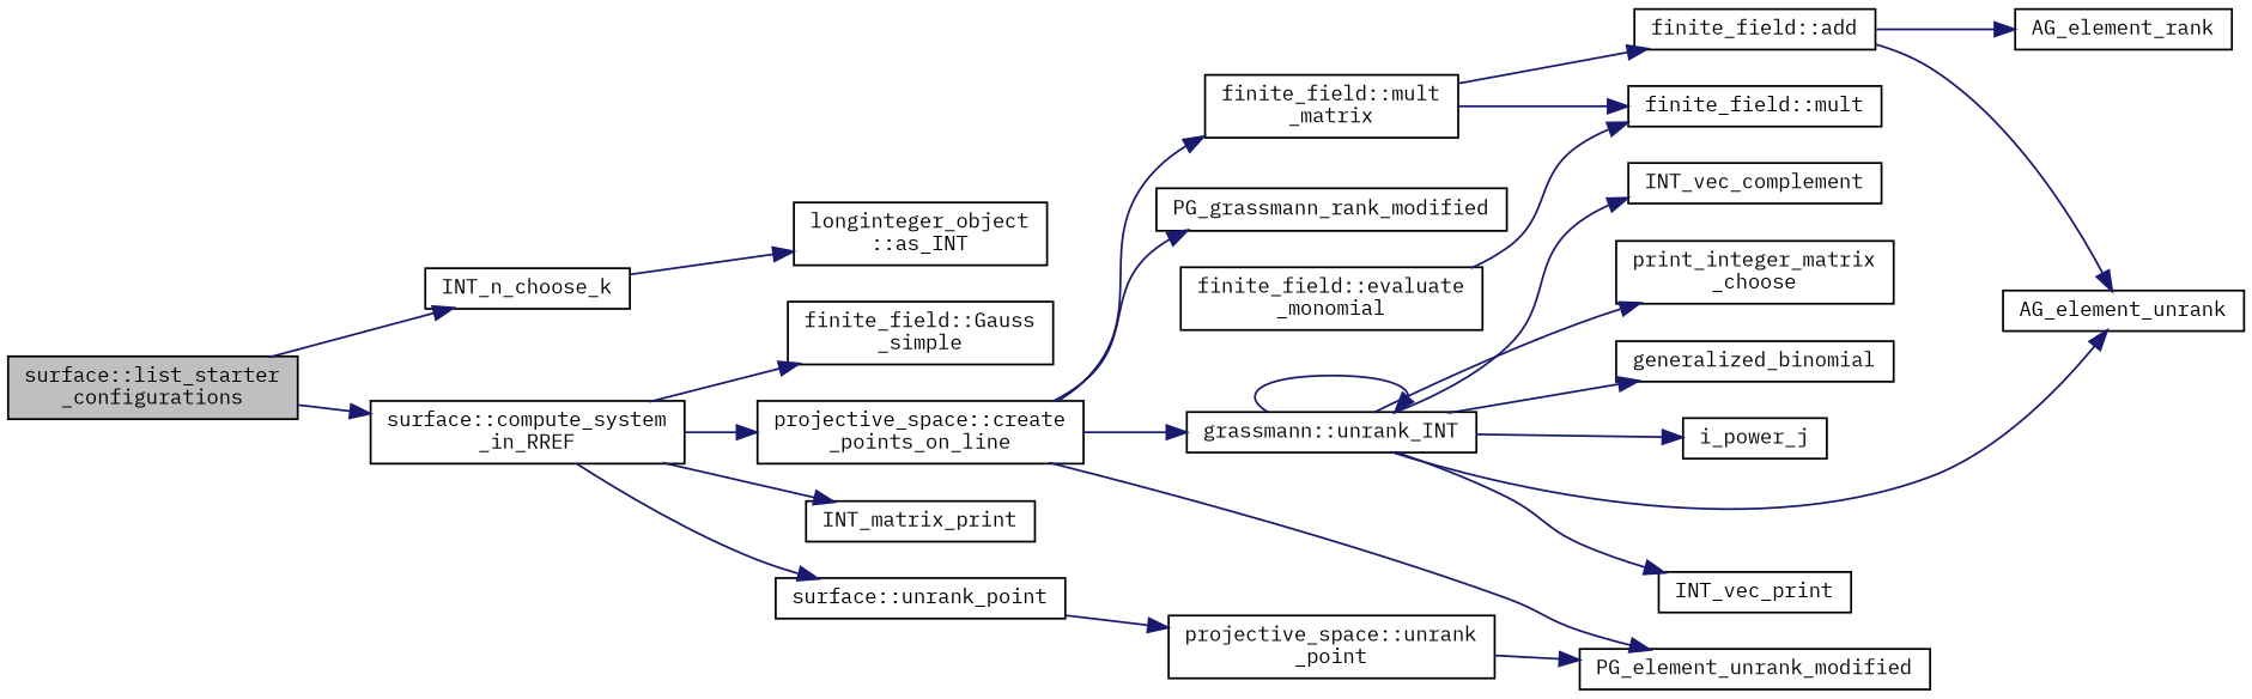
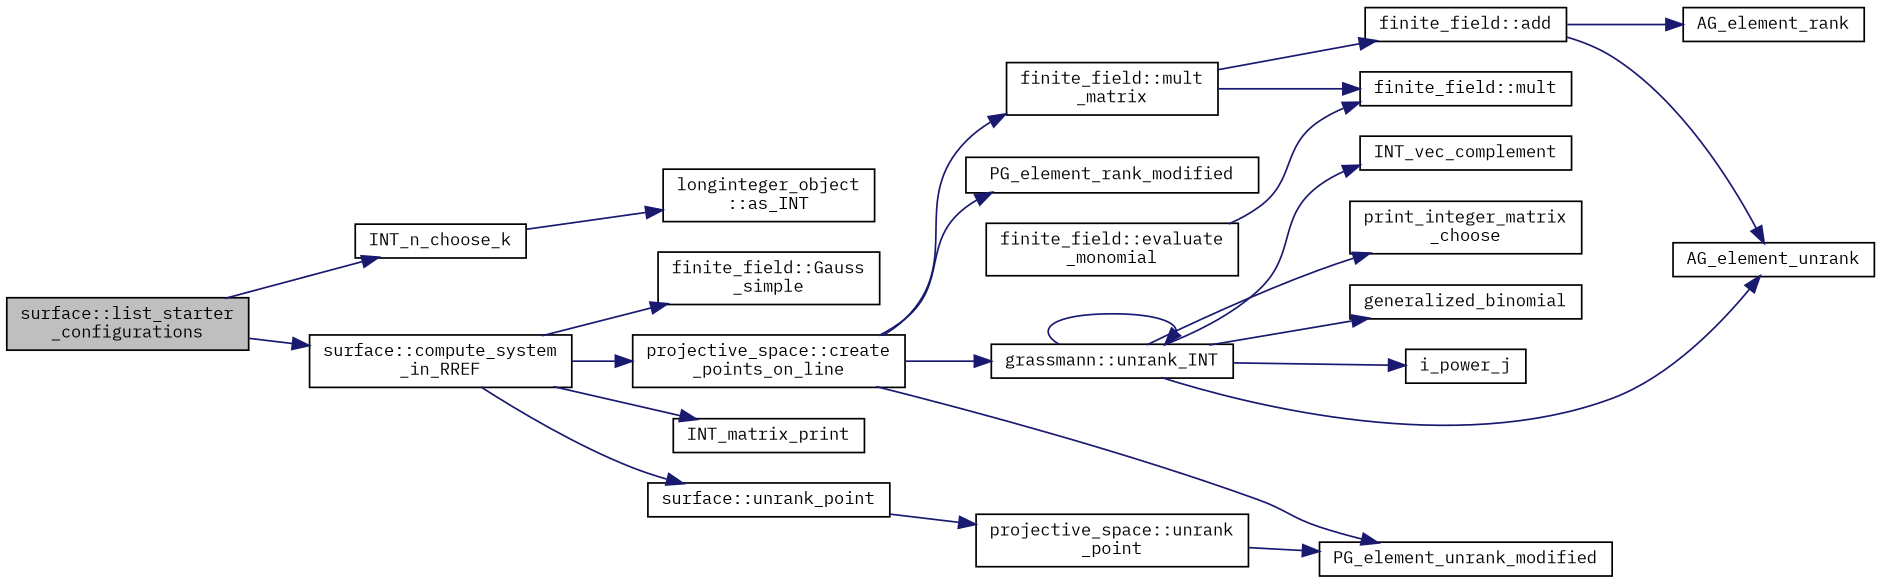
  digraph {
    fontname="IBM Plex Mono"
    rankdir=LR
    node [color=black fillcolor=white fontname="IBM Plex Mono" fontsize=10 shape=record style=filled]
    edge [color=midnightblue fontname="IBM Plex Mono" fontsize=10 labelfontname=Helvetica labelfontsize=10 style=solid]
    n1 [fillcolor=grey75 fontcolor=black height=0.2 label="surface::list_starter\l_configurations" width=0.4]
    n2 [height=0.2 label=INT_n_choose_k width=0.4]
    n3 [height=0.2 label="surface::compute_system\l_in_RREF" width=0.4]
    n4 [height=0.2 label="longinteger_object\l::as_INT" width=0.4]
    n5 [height=0.2 label="projective_space::create\l_points_on_line" width=0.4]
    n6 [height=0.2 label=INT_matrix_print width=0.4]
    n7 [height=0.2 label="surface::unrank_point" width=0.4]
    n8 [height=0.2 label="finite_field::Gauss\l_simple" width=0.4]
    n9 [height=0.2 label="grassmann::unrank_INT" width=0.4]
    n10 [height=0.2 label=PG_element_unrank_modified width=0.4]
    n11 [height=0.2 label="finite_field::mult\l_matrix" width=0.4]
-   n12 [height=0.2 label=PG_grassmann_rank_modified width=0.4]
+   n12 [height=0.2 label=PG_element_rank_modified width=0.4]
    n13 [height=0.2 label="projective_space::unrank\l_point" width=0.4]
    n14 [height=0.2 label="finite_field::evaluate\l_monomial" width=0.4]
    n15 [height=0.2 label="finite_field::mult" width=0.4]
    n16 [height=0.2 label=generalized_binomial width=0.4]
    n17 [height=0.2 label=i_power_j width=0.4]
    n18 [height=0.2 label=AG_element_unrank width=0.4]
-   n19 [height=0.2 label=INT_vec_print width=0.4]
    n20 [height=0.2 label=INT_vec_complement width=0.4]
    n21 [height=0.2 label="print_integer_matrix\l_choose" width=0.4]
    n22 [height=0.2 label="finite_field::add" width=0.4]
    n23 [height=0.2 label=AG_element_rank width=0.4]
    n1 -> n2
    n1 -> n3
    n2 -> n4
    n3 -> n5
    n3 -> n6
    n3 -> n7
    n3 -> n8
    n5 -> n9
    n5 -> n10
    n5 -> n11
    n5 -> n12
    n7 -> n13
    n9 -> n9
    n9 -> n16
    n9 -> n17
    n9 -> n18
-   n9 -> n19
    n9 -> n20
    n9 -> n21
    n11 -> n15
    n11 -> n22
    n13 -> n10
    n14 -> n15
    n22 -> n18
    n22 -> n23
  }
